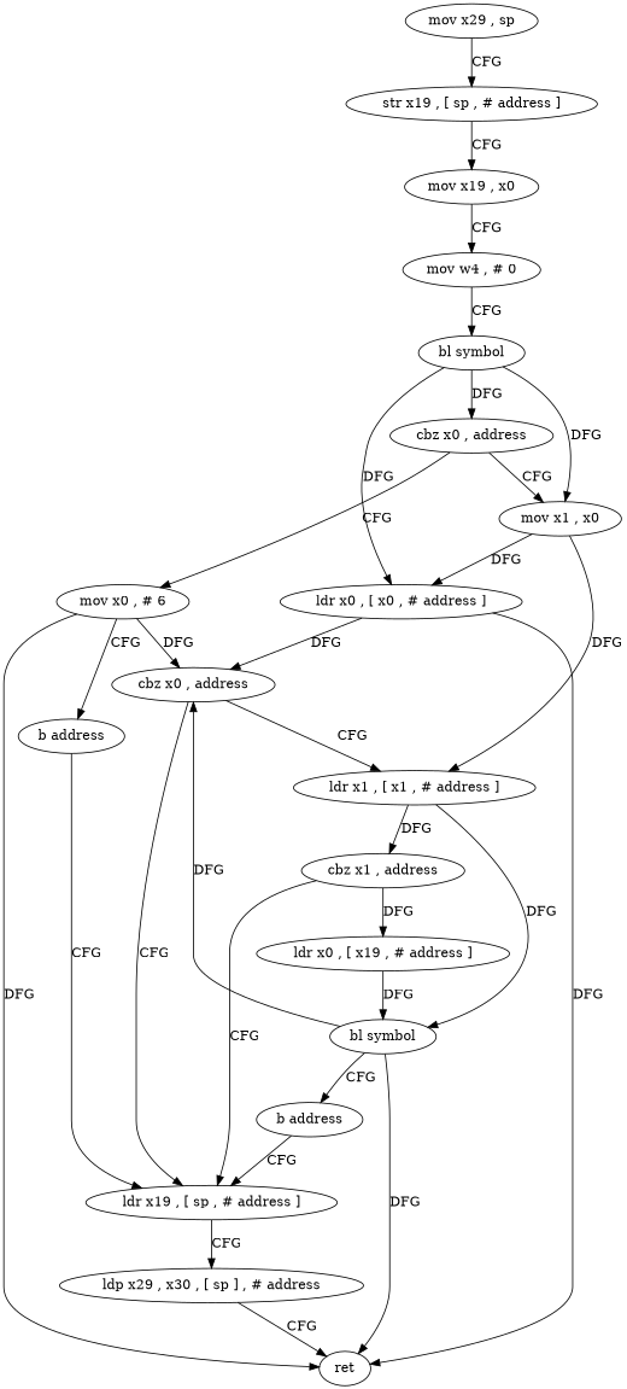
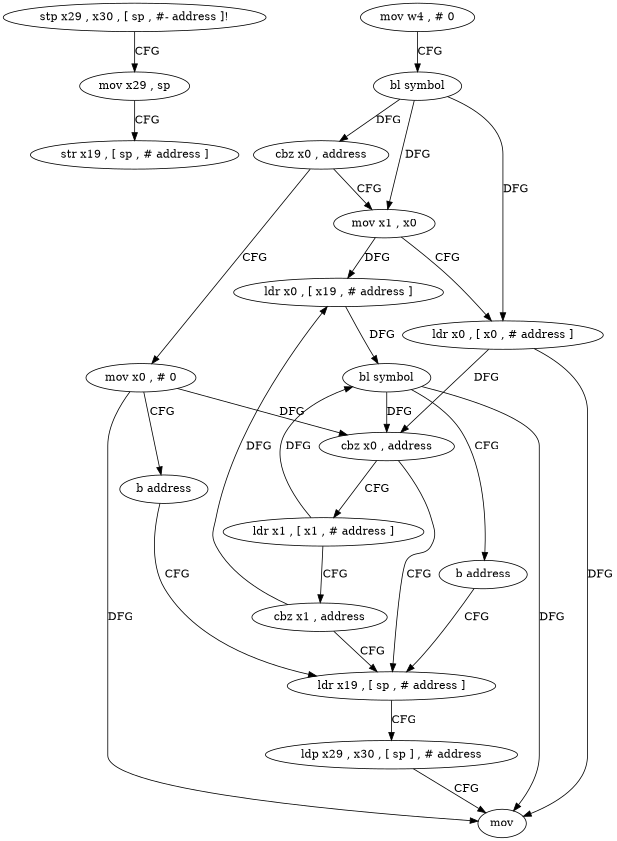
  digraph {
+   n1 [label="stp x29 , x30 , [ sp , #- address ]!"]
    n2 [label="mov x29 , sp"]
    n3 [label="str x19 , [ sp , # address ]"]
-   n4 [label="mov x19 , x0"]
    n5 [label="mov w4 , # 0"]
    n6 [label="bl symbol"]
    n7 [label="ldr x0 , [ x19 , # address ]"]
    n8 [label="bl symbol"]
    n9 [label="cbz x0 , address"]
    n10 [label="mov x1 , x0"]
    n11 [label="ldr x0 , [ x0 , # address ]"]
-   n12 [label="mov x0 , # 6"]
+   n12 [label="mov x0 , # 0"]
    n13 [label="ldr x1 , [ x1 , # address ]"]
    n14 [label="cbz x0 , address"]
-   n15 [label=ret]
+   n15 [label=mov]
    n16 [label="b address"]
    n17 [label="ldr x19 , [ sp , # address ]"]
    n18 [label="cbz x1 , address"]
    n19 [label="ldp x29 , x30 , [ sp ] , # address"]
    n20 [label="b address"]
+   n1 -> n2 [label=CFG]
    n2 -> n3 [label=CFG]
-   n3 -> n4 [label=CFG]
-   n4 -> n5 [label=CFG]
    n5 -> n6 [label=CFG]
    n6 -> n9 [label=DFG]
    n6 -> n10 [label=DFG]
    n6 -> n11 [label=DFG]
    n7 -> n8 [label=DFG]
    n8 -> n14 [label=DFG]
    n8 -> n15 [label=DFG]
    n8 -> n20 [label=CFG]
    n9 -> n10 [label=CFG]
    n9 -> n12 [label=CFG]
-   n10 -> n11 [label=DFG]
-   n10 -> n13 [label=DFG]
+   n10 -> n11 [label=CFG]
+   n10 -> n7 [label=DFG]
    n11 -> n14 [label=DFG]
    n11 -> n15 [label=DFG]
    n12 -> n14 [label=DFG]
    n12 -> n15 [label=DFG]
    n12 -> n16 [label=CFG]
    n13 -> n8 [label=DFG]
-   n13 -> n18 [label=DFG]
+   n13 -> n18 [label=CFG]
    n14 -> n13 [label=CFG]
    n14 -> n17 [label=CFG]
    n16 -> n17 [label=CFG]
    n17 -> n19 [label=CFG]
    n18 -> n7 [label=DFG]
    n18 -> n17 [label=CFG]
    n19 -> n15 [label=CFG]
    n20 -> n17 [label=CFG]
  }
